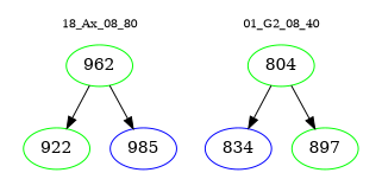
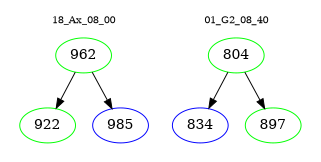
  digraph {
    node [color=green]
    edge [color=black]
    n1 [label=962]
    n2 [label=922]
    n3 [color=blue label=985]
    n4 [label=804]
    n5 [color=blue label=834]
    n6 [label=897]
    subgraph cluster_1 {
      color=white
      fontsize=10
-     label="18_Ax_08_80"
+     label="18_Ax_08_00"
      n1
      n2
      n3
    }
    subgraph cluster_2 {
      color=white
      fontsize=10
      label="01_G2_08_40"
      n4
      n5
      n6
    }
    n1 -> n2
    n1 -> n3
    n4 -> n5
    n4 -> n6
  }
